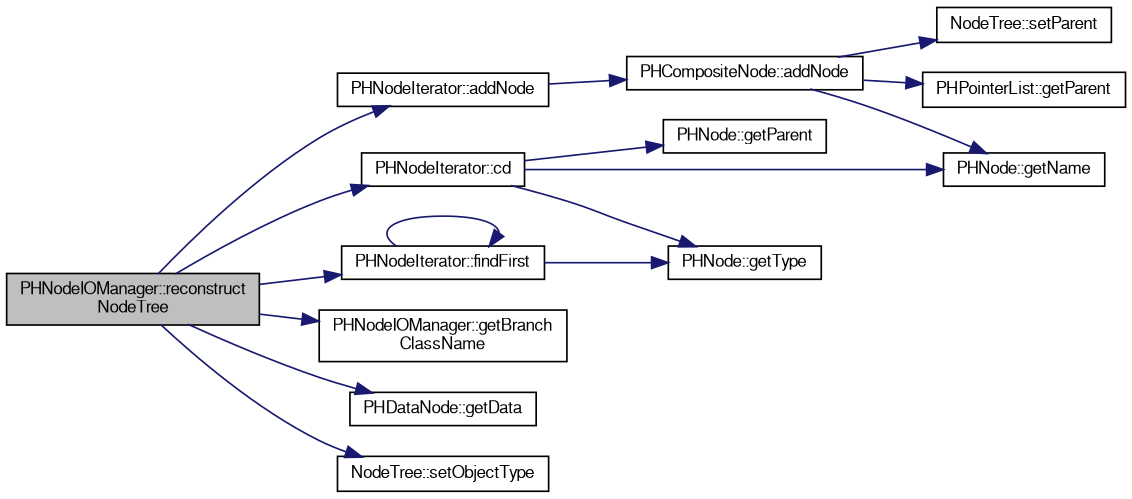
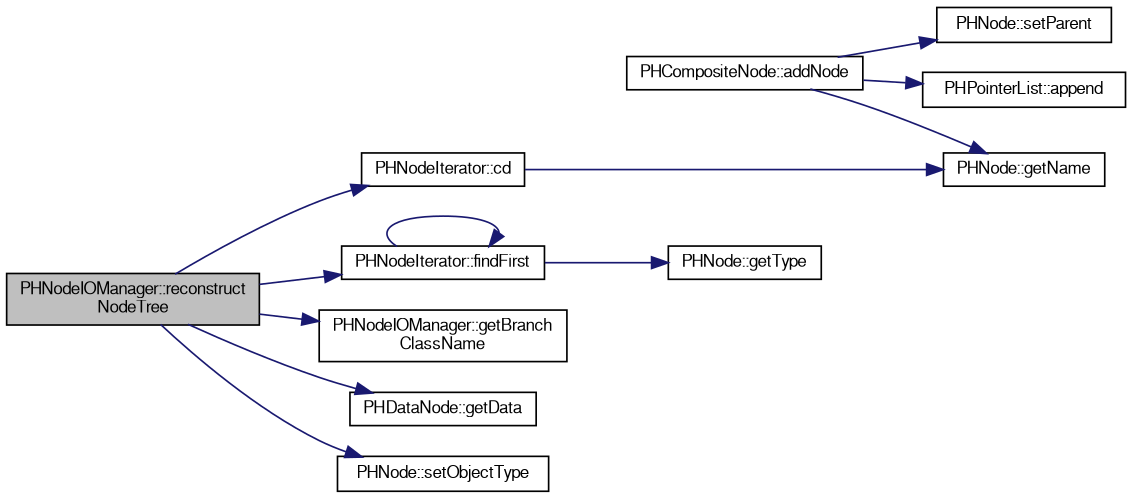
  digraph {
    rankdir=LR
    node [color=black fontname=FreeSans fontsize=10 shape=record]
    edge [color=midnightblue fontname=FreeSans fontsize=10 labelfontname=FreeSans labelfontsize=10 style=solid]
    n1 [fillcolor=grey75 fontcolor=black height=0.2 label="PHNodeIOManager::reconstruct\lNodeTree" style=filled width=0.4]
-   n2 [height=0.2 label="PHNodeIterator::addNode" width=0.4]
    n3 [height=0.2 label="PHNodeIterator::cd" width=0.4]
    n4 [height=0.2 label="PHNodeIterator::findFirst" width=0.4]
    n5 [height=0.2 label="PHNodeIOManager::getBranch\lClassName" width=0.4]
    n6 [height=0.2 label="PHDataNode::getData" width=0.4]
-   n7 [height=0.2 label="NodeTree::setObjectType" width=0.4]
+   n7 [height=0.2 label="PHNode::setObjectType" width=0.4]
    n8 [height=0.2 label="PHCompositeNode::addNode" width=0.4]
    n9 [height=0.2 label="PHNode::getName" width=0.4]
-   n10 [height=0.2 label="PHNode::getParent" width=0.4]
    n11 [height=0.2 label="PHNode::getType" width=0.4]
-   n12 [height=0.2 label="PHPointerList::getParent" width=0.4]
-   n13 [height=0.2 label="NodeTree::setParent" width=0.4]
-   n1 -> n2
+   n12 [height=0.2 label="PHPointerList::append" width=0.4]
+   n13 [height=0.2 label="PHNode::setParent" width=0.4]
    n1 -> n3
    n1 -> n4
    n1 -> n5
    n1 -> n6
    n1 -> n7
-   n2 -> n8
    n3 -> n9
-   n3 -> n10
-   n3 -> n11
    n4 -> n4
    n4 -> n11
    n8 -> n9
    n8 -> n12
    n8 -> n13
  }
